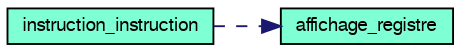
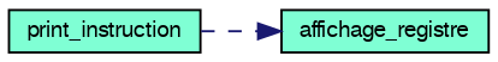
  digraph {
    rankdir=LR
    node [color=black fillcolor=aquamarine fontname=FreeSans fontsize=10 shape=record style=filled]
-   n1 [fontcolor=black height=0.2 label=instruction_instruction width=0.4]
+   n1 [fontcolor=black height=0.2 label=print_instruction width=0.4]
    n2 [height=0.2 label=affichage_registre width=0.4]
    n1 -> n2 [color=midnightblue fontname=FreeSans fontsize=10 labelfontname=FreeSans labelfontsize=10 style=dashed]
  }
